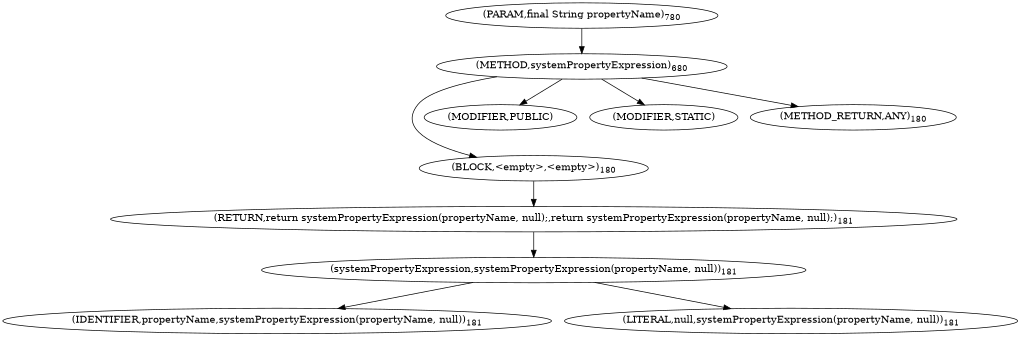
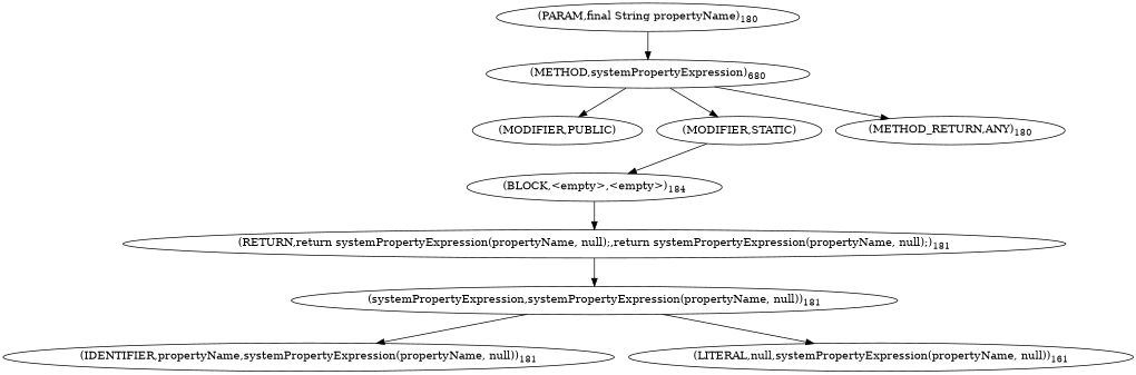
  digraph {
    n1 [label=<(METHOD,systemPropertyExpression)<SUB>680</SUB>>]
-   n2 [label=<(BLOCK,&lt;empty&gt;,&lt;empty&gt;)<SUB>180</SUB>>]
+   n2 [label=<(BLOCK,&lt;empty&gt;,&lt;empty&gt;)<SUB>184</SUB>>]
    n3 [label=<(MODIFIER,PUBLIC)>]
    n4 [label=<(MODIFIER,STATIC)>]
    n5 [label=<(METHOD_RETURN,ANY)<SUB>180</SUB>>]
-   n6 [label=<(PARAM,final String propertyName)<SUB>780</SUB>>]
+   n6 [label=<(PARAM,final String propertyName)<SUB>180</SUB>>]
    n7 [label=<(RETURN,return systemPropertyExpression(propertyName, null);,return systemPropertyExpression(propertyName, null);)<SUB>181</SUB>>]
    n8 [label=<(systemPropertyExpression,systemPropertyExpression(propertyName, null))<SUB>181</SUB>>]
    n9 [label=<(IDENTIFIER,propertyName,systemPropertyExpression(propertyName, null))<SUB>181</SUB>>]
-   n10 [label=<(LITERAL,null,systemPropertyExpression(propertyName, null))<SUB>181</SUB>>]
-   n1 -> n2
+   n10 [label=<(LITERAL,null,systemPropertyExpression(propertyName, null))<SUB>161</SUB>>]
+   n4 -> n2
    n1 -> n3
    n1 -> n4
    n1 -> n5
    n2 -> n7
    n6 -> n1
    n7 -> n8
    n8 -> n9
    n8 -> n10
  }
